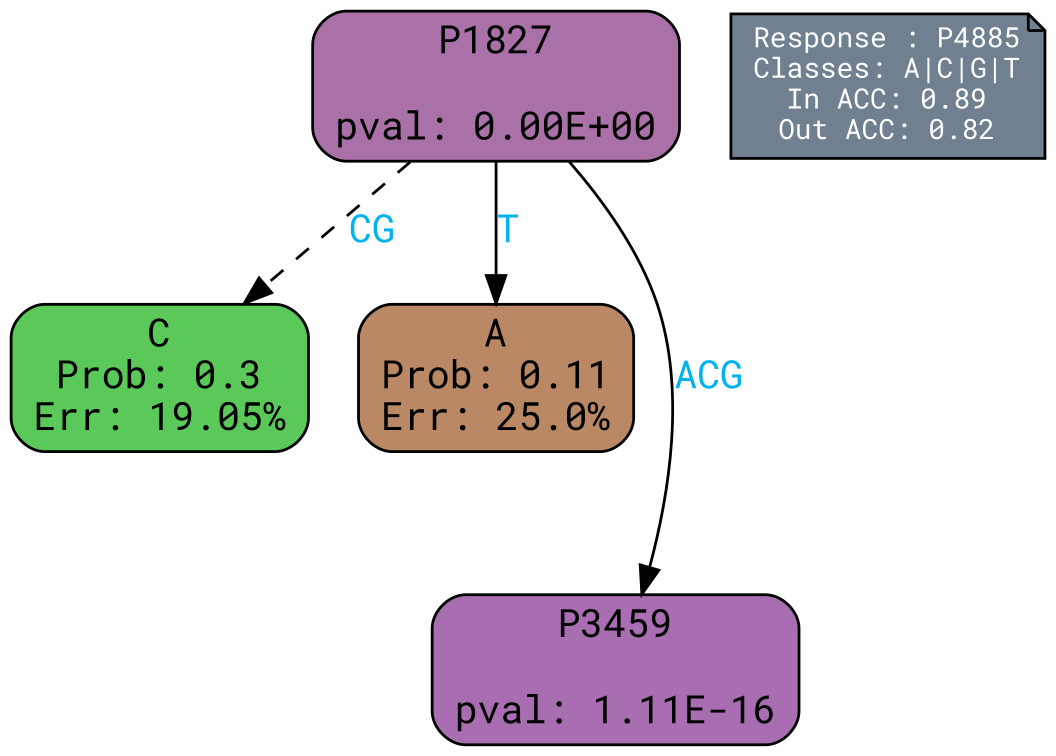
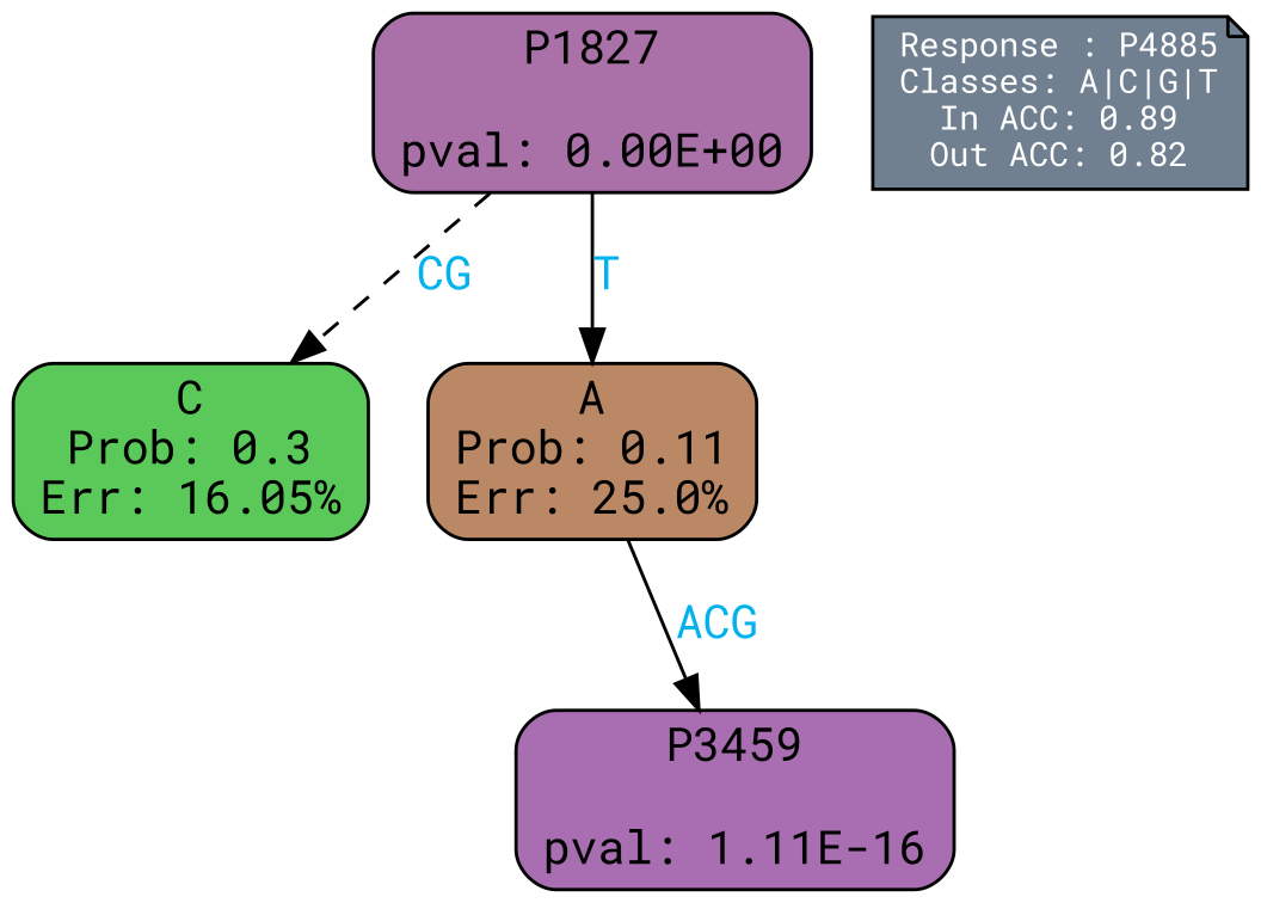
  digraph {
    fontname="Roboto Mono"
    ranksep=equally
    splines=polylines
    node [color=black fontname="Roboto Mono" shape=box style="filled, rounded"]
    edge [fontcolor=deepskyblue2 fontname="Roboto Mono" style=solid]
-   n1 [fillcolor="#5ac959" label="C\nProb: 0.3\nErr: 19.05%"]
+   n1 [fillcolor="#5ac959" label="C\nProb: 0.3\nErr: 16.05%"]
    n2 [fillcolor="#ba8864" label="A\nProb: 0.11\nErr: 25.0%"]
    n3 [align=left fillcolor=slategray fontcolor=white fontsize=10 label="Response : P4885\nClasses: A|C|G|T\nIn ACC: 0.89\nOut ACC: 0.82\n" shape=note style=filled]
    n4 [fillcolor="#aa71a8" label="P1827\n\npval: 0.00E+00"]
    n5 [fillcolor="#a96eb1" label="P3459\n\npval: 1.11E-16"]
    subgraph sub_1 {
      rank=same
      n1
      n2
    }
    subgraph sub_2 {
      rank=same
      n3
      n4
    }
    n4 -> n1 [label=CG style=dashed]
    n4 -> n2 [label=T]
-   n4 -> n5 [label=ACG]
+   n2 -> n5 [label=ACG]
  }
